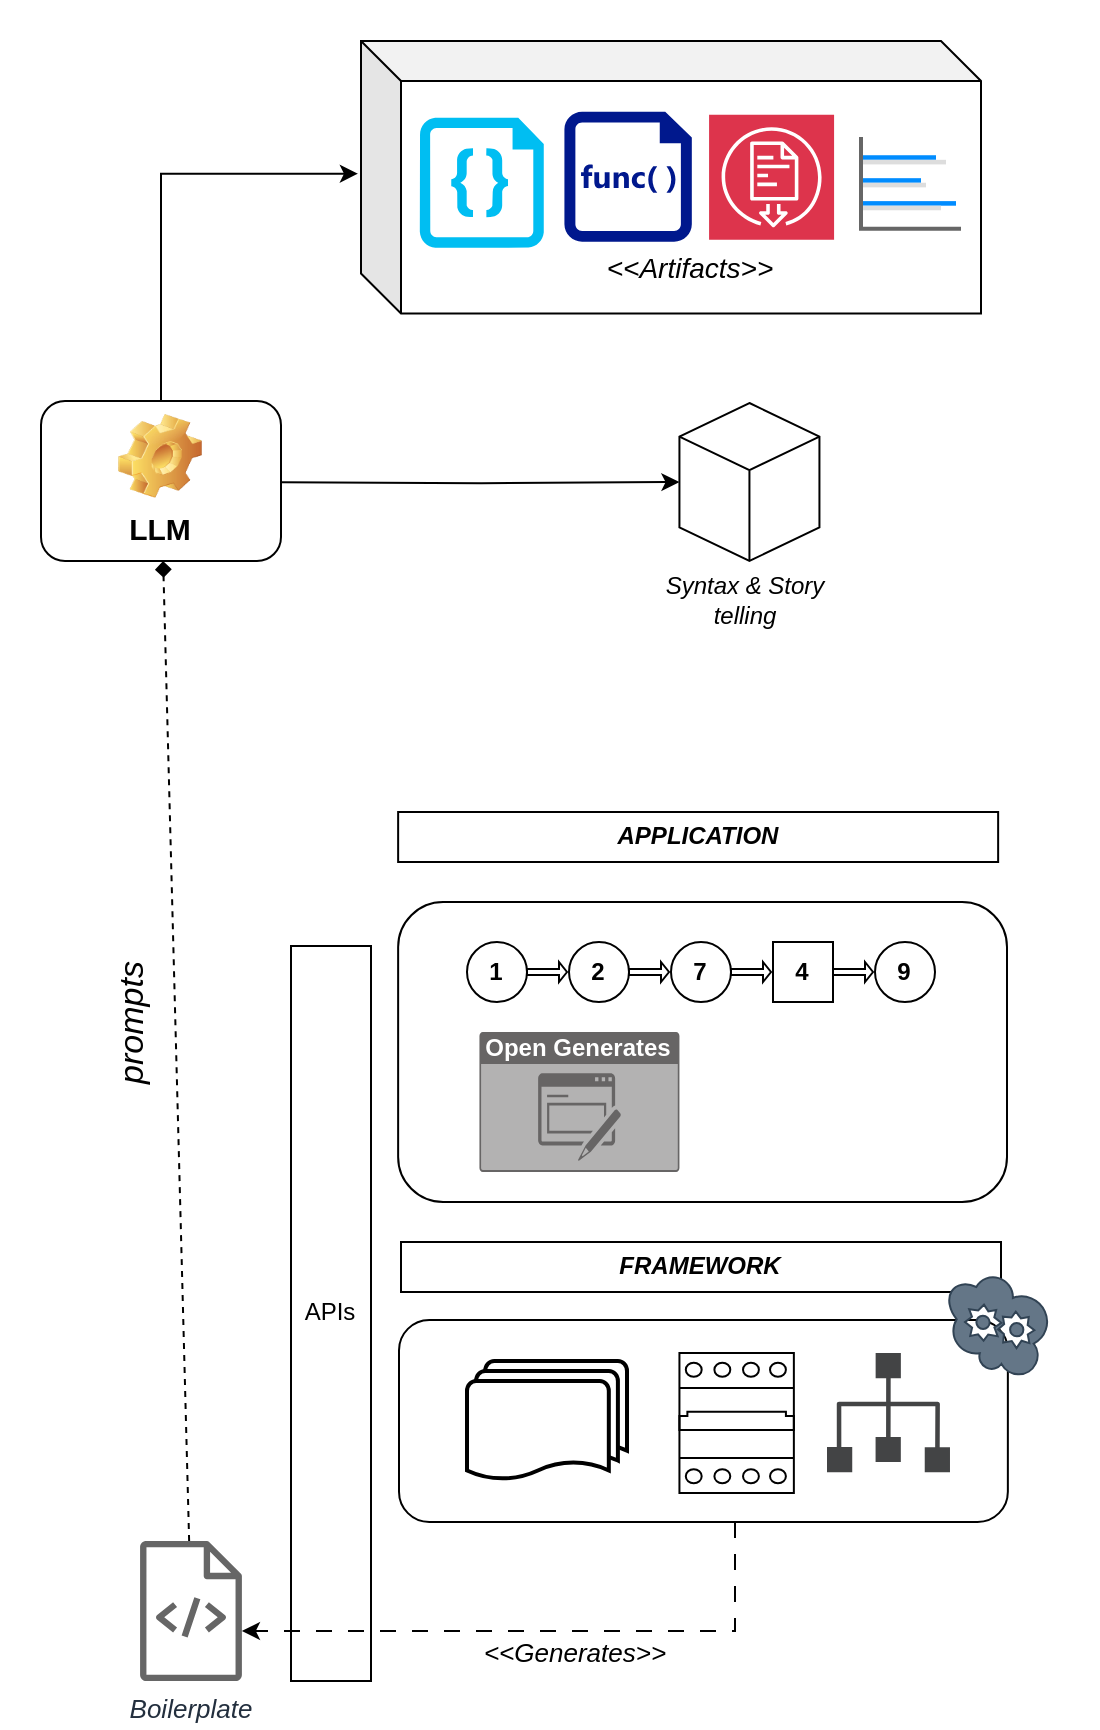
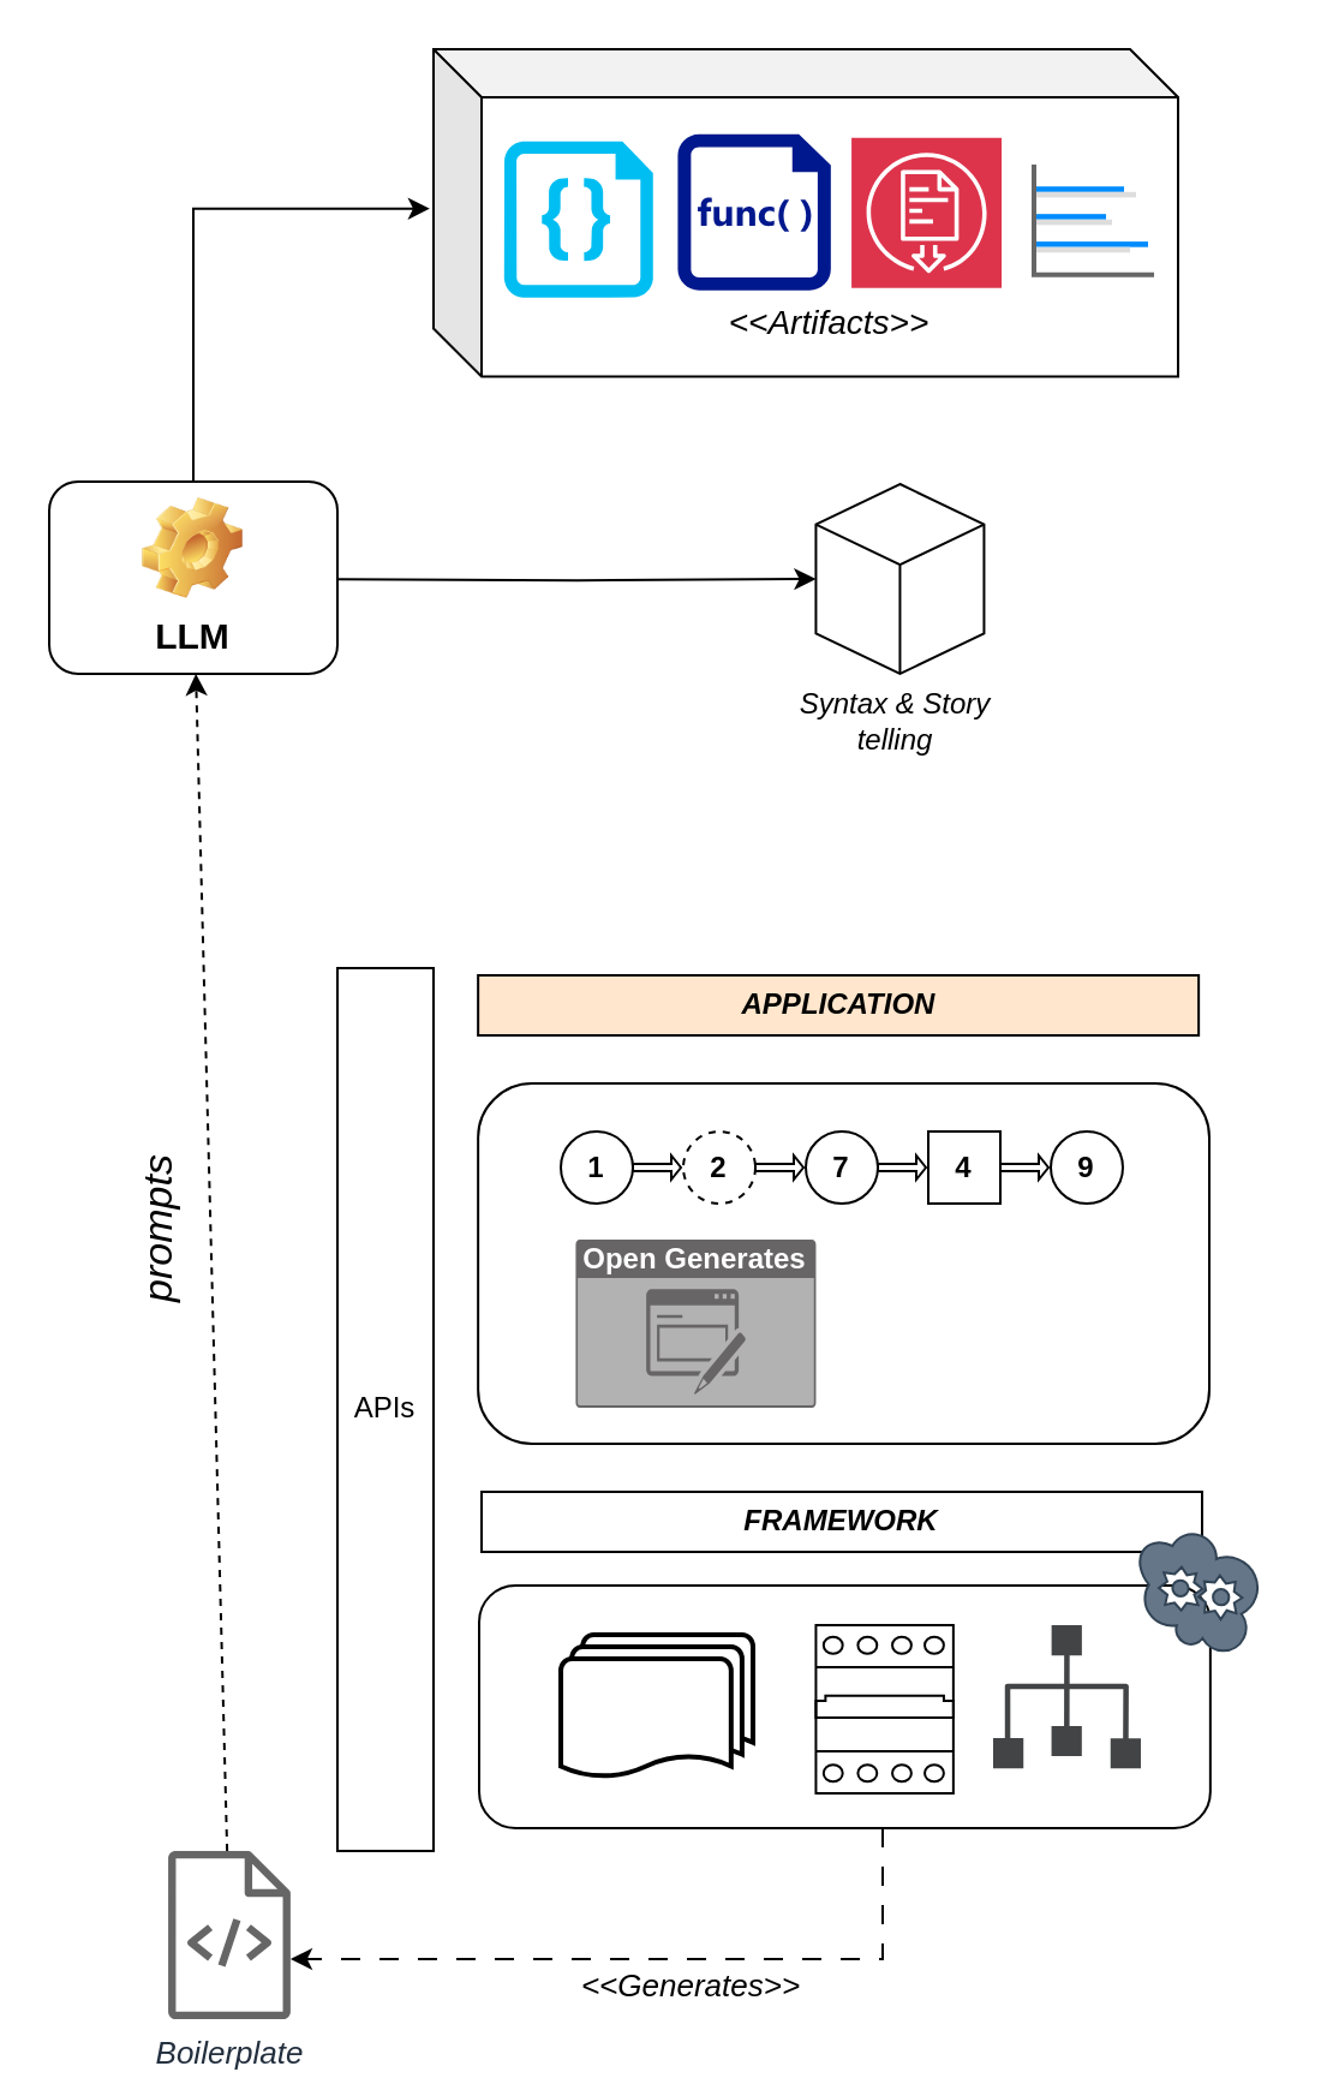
  <mxCell id="0" />
  <mxCell id="1" parent="0" />
- <mxCell id="2" value="APIs" style="rounded=0;whiteSpace=wrap;html=1;" vertex="1" parent="1"><mxGeometry x="145" y="472.5" width="40" height="367.5" as="geometry" /></mxCell>
- <mxCell id="3" value="" style="endArrow=diamond;html=1;rounded=1;curved=0;dashed=1;" edge="1" parent="1" source="6" target="5"><mxGeometry width="50" height="50" relative="1" as="geometry"><mxPoint x="97" y="680" as="sourcePoint" /><mxPoint x="57" y="405.5" as="targetPoint" /></mxGeometry></mxCell>
+ <mxCell id="2" value="APIs" style="rounded=0;whiteSpace=wrap;html=1;" vertex="1" parent="1"><mxGeometry x="140" y="402.5" width="40" height="367.5" as="geometry" /></mxCell>
+ <mxCell id="3" value="" style="endArrow=classic;html=1;rounded=1;curved=0;dashed=1;" edge="1" parent="1" source="6" target="5"><mxGeometry width="50" height="50" relative="1" as="geometry"><mxPoint x="97" y="680" as="sourcePoint" /><mxPoint x="57" y="405.5" as="targetPoint" /></mxGeometry></mxCell>
  <mxCell id="4" value="&lt;i&gt;&lt;font style=&quot;font-size: 17px;&quot;&gt;prompts&lt;/font&gt;&lt;/i&gt;" style="edgeLabel;html=1;align=center;verticalAlign=middle;resizable=0;points=[];rotation=270;" vertex="1" connectable="0" parent="3"><mxGeometry x="0.285" y="-2" relative="1" as="geometry"><mxPoint x="-22" y="57" as="offset" /></mxGeometry></mxCell>
  <mxCell id="5" value="&lt;font style=&quot;font-size: 15px;&quot;&gt;LLM&lt;/font&gt;" style="label;whiteSpace=wrap;html=1;align=center;verticalAlign=bottom;spacingLeft=0;spacingBottom=4;imageAlign=center;imageVerticalAlign=top;image=img/clipart/Gear_128x128.png" vertex="1" parent="1"><mxGeometry x="20" y="200" width="120" height="80" as="geometry" /></mxCell>
  <mxCell id="6" value="&lt;font style=&quot;font-size: 13px;&quot;&gt;&lt;i style=&quot;&quot;&gt;Boilerplate&lt;/i&gt;&lt;/font&gt;" style="sketch=0;outlineConnect=0;fontColor=#232F3E;gradientColor=none;fillColor=#666666;strokeColor=none;dashed=0;verticalLabelPosition=bottom;verticalAlign=top;align=center;html=1;fontSize=12;fontStyle=0;pointerEvents=1;shape=mxgraph.aws4.source_code;aspect=fixed;fillStyle=solid;" vertex="1" parent="1"><mxGeometry x="69.42" y="770" width="51.15" height="70" as="geometry" /></mxCell>
  <mxCell id="7" value="" style="html=1;shape=mxgraph.basic.isocube;isoAngle=15;" vertex="1" parent="1"><mxGeometry x="339.22" y="201" width="70" height="79" as="geometry" /></mxCell>
  <mxCell id="8" value="Syntax &amp;amp; Story telling" style="text;html=1;strokeColor=none;fillColor=none;align=center;verticalAlign=middle;whiteSpace=wrap;rounded=0;fontStyle=2" vertex="1" parent="1"><mxGeometry x="330.5" y="290" width="82.5" height="20" as="geometry" /></mxCell>
- <mxCell id="9" value="&lt;b&gt;&lt;i&gt;APPLICATION&lt;/i&gt;&lt;/b&gt;" style="rounded=0;whiteSpace=wrap;html=1;" vertex="1" parent="1"><mxGeometry x="198.57" y="405.5" width="300" height="25" as="geometry" /></mxCell>
+ <mxCell id="9" value="&lt;b&gt;&lt;i&gt;APPLICATION&lt;/i&gt;&lt;/b&gt;" style="rounded=0;whiteSpace=wrap;html=1;fillColor=#ffe6cc;" vertex="1" parent="1"><mxGeometry x="198.57" y="405.5" width="300" height="25" as="geometry" /></mxCell>
  <mxCell id="10" value="" style="rounded=1;whiteSpace=wrap;html=1;" vertex="1" parent="1"><mxGeometry x="198.57" y="450.5" width="304.43" height="150" as="geometry" /></mxCell>
  <mxCell id="11" value="" style="group" vertex="1" connectable="0" parent="1"><mxGeometry x="233" y="470.5" width="234" height="30" as="geometry" /></mxCell>
  <mxCell id="12" value="&lt;b&gt;1&lt;/b&gt;" style="ellipse;whiteSpace=wrap;html=1;aspect=fixed;" vertex="1" parent="11"><mxGeometry width="30" height="30" as="geometry" /></mxCell>
  <mxCell id="13" value="" style="shape=singleArrow;whiteSpace=wrap;html=1;" vertex="1" parent="11"><mxGeometry x="30" y="10" width="20" height="10" as="geometry" /></mxCell>
- <mxCell id="14" value="&lt;b&gt;2&lt;/b&gt;" style="ellipse;whiteSpace=wrap;html=1;aspect=fixed;" vertex="1" parent="11"><mxGeometry x="51" width="30" height="30" as="geometry" /></mxCell>
+ <mxCell id="14" value="&lt;b&gt;2&lt;/b&gt;" style="ellipse;whiteSpace=wrap;html=1;aspect=fixed;dashed=1;" vertex="1" parent="11"><mxGeometry x="51" width="30" height="30" as="geometry" /></mxCell>
  <mxCell id="15" value="" style="shape=singleArrow;whiteSpace=wrap;html=1;" vertex="1" parent="11"><mxGeometry x="81" y="10" width="20" height="10" as="geometry" /></mxCell>
  <mxCell id="16" value="&lt;b&gt;7&lt;/b&gt;" style="ellipse;whiteSpace=wrap;html=1;aspect=fixed;" vertex="1" parent="11"><mxGeometry x="102" width="30" height="30" as="geometry" /></mxCell>
  <mxCell id="17" value="" style="shape=singleArrow;whiteSpace=wrap;html=1;" vertex="1" parent="11"><mxGeometry x="132" y="10" width="20" height="10" as="geometry" /></mxCell>
  <mxCell id="18" value="&lt;b&gt;4&lt;/b&gt;" style="whiteSpace=wrap;html=1;aspect=fixed;rounded=0;" vertex="1" parent="11"><mxGeometry x="153" width="30" height="30" as="geometry" /></mxCell>
  <mxCell id="19" value="" style="shape=singleArrow;whiteSpace=wrap;html=1;" vertex="1" parent="11"><mxGeometry x="183" y="10" width="20" height="10" as="geometry" /></mxCell>
  <mxCell id="20" value="&lt;b&gt;9&lt;/b&gt;" style="ellipse;whiteSpace=wrap;html=1;aspect=fixed;" vertex="1" parent="11"><mxGeometry x="204" width="30" height="30" as="geometry" /></mxCell>
  <mxCell id="21" value="&lt;b&gt;Open Generates&lt;/b&gt;" style="html=1;whiteSpace=wrap;strokeColor=none;fillColor=#676565;labelPosition=center;verticalLabelPosition=middle;verticalAlign=top;align=center;fontSize=12;outlineConnect=0;spacingTop=-6;fontColor=#FFFFFF;sketch=0;shape=mxgraph.sitemap.form;" vertex="1" parent="1"><mxGeometry x="239.22" y="515.5" width="100" height="70" as="geometry" /></mxCell>
  <mxCell id="22" value="&lt;b&gt;&lt;i&gt;FRAMEWORK&lt;/i&gt;&lt;/b&gt;" style="rounded=0;whiteSpace=wrap;html=1;" vertex="1" parent="1"><mxGeometry x="200" y="620.5" width="300" height="25" as="geometry" /></mxCell>
  <mxCell id="23" style="edgeStyle=orthogonalEdgeStyle;rounded=0;orthogonalLoop=1;jettySize=auto;html=1;dashed=1;dashPattern=8 8;" edge="1" parent="1" source="25" target="6"><mxGeometry relative="1" as="geometry"><Array as="points"><mxPoint x="367" y="815" /></Array></mxGeometry></mxCell>
  <mxCell id="24" value="&lt;i&gt;&lt;font style=&quot;font-size: 13px;&quot;&gt;&amp;lt;&amp;lt;Generates&amp;gt;&amp;gt;&lt;/font&gt;&lt;/i&gt;" style="edgeLabel;html=1;align=center;verticalAlign=middle;resizable=0;points=[];" vertex="1" connectable="0" parent="23"><mxGeometry x="-0.579" y="3" relative="1" as="geometry"><mxPoint x="-72" y="7" as="offset" /></mxGeometry></mxCell>
  <mxCell id="25" value="" style="rounded=1;whiteSpace=wrap;html=1;" vertex="1" parent="1"><mxGeometry x="199" y="659.5" width="304.43" height="101" as="geometry" /></mxCell>
  <mxCell id="26" value="" style="strokeWidth=2;html=1;shape=mxgraph.flowchart.multi-document;whiteSpace=wrap;align=center;" vertex="1" parent="1"><mxGeometry x="233" y="680" width="80" height="60" as="geometry" /></mxCell>
  <mxCell id="27" value="" style="verticalLabelPosition=bottom;dashed=0;shadow=0;html=1;align=center;verticalAlign=top;shape=mxgraph.cabinets.cb_4p;" vertex="1" parent="1"><mxGeometry x="339.22" y="676" width="57.21" height="70" as="geometry" /></mxCell>
  <mxCell id="28" value="" style="sketch=0;pointerEvents=1;shadow=0;dashed=0;html=1;strokeColor=none;fillColor=#434445;aspect=fixed;labelPosition=center;verticalLabelPosition=bottom;verticalAlign=top;align=center;outlineConnect=0;shape=mxgraph.vvd.infrastructure;" vertex="1" parent="1"><mxGeometry x="413" y="676" width="61.49" height="59.65" as="geometry" /></mxCell>
  <mxCell id="29" value="" style="verticalLabelPosition=bottom;html=1;verticalAlign=top;align=center;strokeColor=#314354;fillColor=#647687;shape=mxgraph.azure.cloud_service;fontColor=#ffffff;rotation=45;" vertex="1" parent="1"><mxGeometry x="470.04" y="638.16" width="57.49" height="45.5" as="geometry" /></mxCell>
  <mxCell id="30" value="" style="group" vertex="1" connectable="0" parent="1"><mxGeometry x="180" y="20" width="320" height="136.25" as="geometry" /></mxCell>
  <mxCell id="31" value="&lt;i&gt;&lt;br&gt;&lt;br&gt;&lt;br&gt;&lt;br&gt;&lt;br&gt;&lt;font style=&quot;font-size: 14px;&quot;&gt;&amp;lt;&amp;lt;Artifacts&amp;gt;&amp;gt;&lt;/font&gt;&lt;/i&gt;" style="shape=cube;whiteSpace=wrap;html=1;boundedLbl=1;backgroundOutline=1;darkOpacity=0.05;darkOpacity2=0.1;" vertex="1" parent="30"><mxGeometry width="310" height="136.25" as="geometry" /></mxCell>
  <mxCell id="32" value="" style="verticalLabelPosition=bottom;html=1;verticalAlign=top;align=center;strokeColor=none;fillColor=#00BEF2;shape=mxgraph.azure.code_file;pointerEvents=1;" vertex="1" parent="30"><mxGeometry x="29.378" y="38.38" width="62.0" height="65" as="geometry" /></mxCell>
  <mxCell id="33" value="" style="sketch=0;aspect=fixed;pointerEvents=1;shadow=0;dashed=0;html=1;strokeColor=none;labelPosition=center;verticalLabelPosition=bottom;verticalAlign=top;align=center;fillColor=#00188D;shape=mxgraph.mscae.enterprise.code_file" vertex="1" parent="30"><mxGeometry x="101.711" y="35.38" width="63.7" height="65" as="geometry" /></mxCell>
  <mxCell id="34" value="" style="sketch=0;points=[[0,0,0],[0.25,0,0],[0.5,0,0],[0.75,0,0],[1,0,0],[0,1,0],[0.25,1,0],[0.5,1,0],[0.75,1,0],[1,1,0],[0,0.25,0],[0,0.5,0],[0,0.75,0],[1,0.25,0],[1,0.5,0],[1,0.75,0]];outlineConnect=0;fontColor=#232F3E;fillColor=#DD344C;strokeColor=#ffffff;dashed=0;verticalLabelPosition=bottom;verticalAlign=top;align=center;html=1;fontSize=12;fontStyle=0;aspect=fixed;shape=mxgraph.aws4.resourceIcon;resIcon=mxgraph.aws4.artifact;" vertex="1" parent="30"><mxGeometry x="174.044" y="36.88" width="62.5" height="62.5" as="geometry" /></mxCell>
  <mxCell id="35" value="" style="verticalLabelPosition=bottom;shadow=0;dashed=0;align=center;html=1;verticalAlign=top;strokeWidth=1;shape=mxgraph.mockup.graphics.barChart;strokeColor=none;strokeColor2=none;strokeColor3=#666666;fillColor2=#008cff;fillColor3=#dddddd;" vertex="1" parent="30"><mxGeometry x="250" y="47.94" width="50" height="45.88" as="geometry" /></mxCell>
  <mxCell id="36" style="edgeStyle=orthogonalEdgeStyle;rounded=0;orthogonalLoop=1;jettySize=auto;html=1;entryX=-0.005;entryY=0.487;entryDx=0;entryDy=0;entryPerimeter=0;" edge="1" parent="1" source="5" target="31"><mxGeometry relative="1" as="geometry"><Array as="points"><mxPoint x="80" y="86" /></Array></mxGeometry></mxCell>
  <mxCell id="37" style="edgeStyle=orthogonalEdgeStyle;rounded=0;orthogonalLoop=1;jettySize=auto;html=1;" edge="1" parent="1" target="7"><mxGeometry relative="1" as="geometry"><mxPoint x="140" y="240.62" as="sourcePoint" /></mxGeometry></mxCell>
